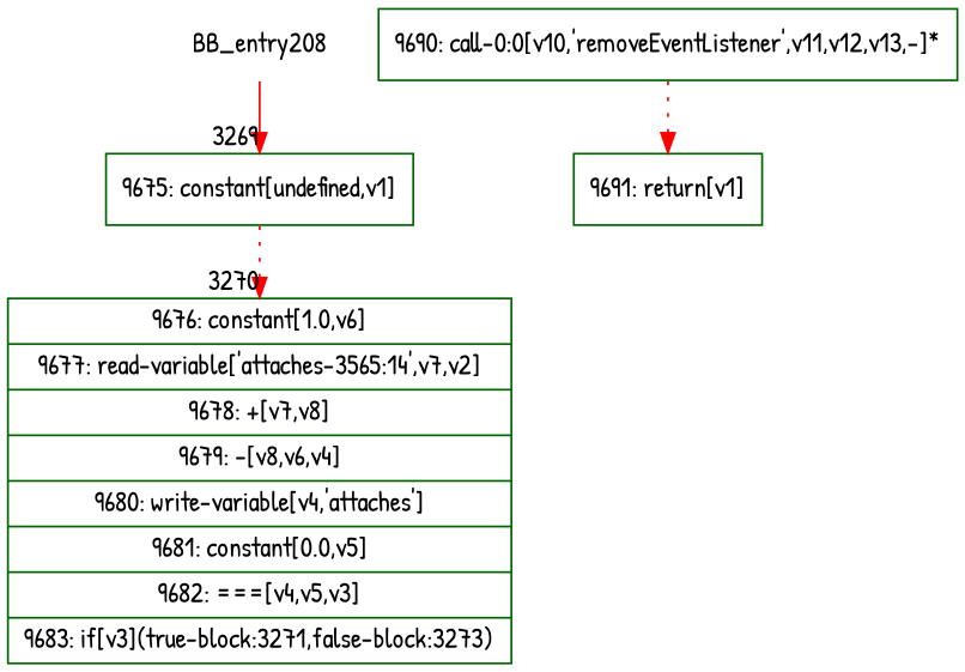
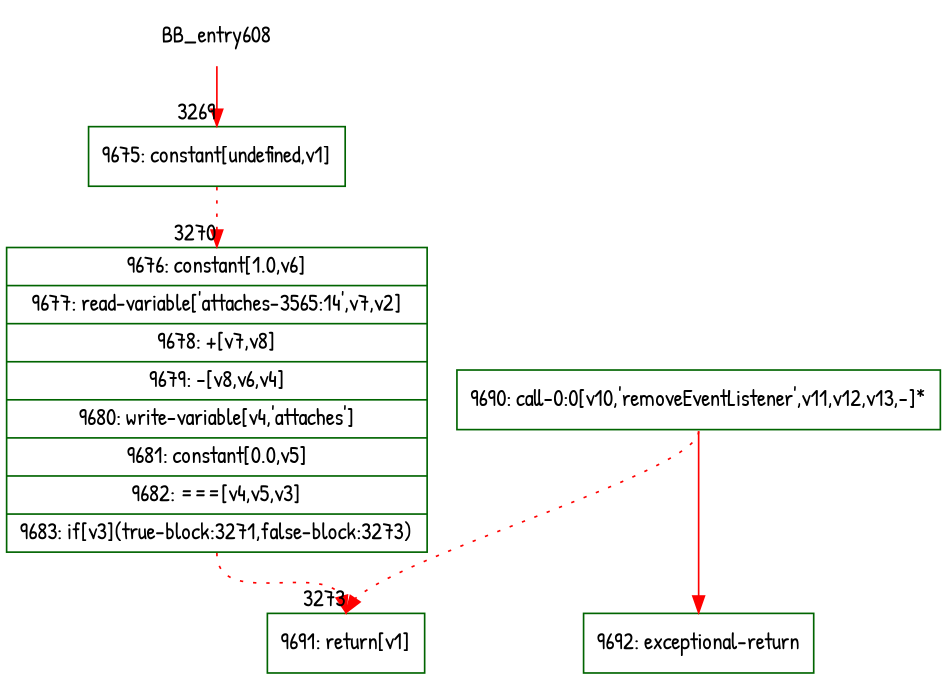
  digraph {
    fontname="Patrick Hand"
    rankdir=TD
    node [color=darkgreen fontname="Patrick Hand" shape=record]
    edge [color=red fontname="Patrick Hand" headport=n style=dotted tailport=s]
-   BB_entry208 [shape=none]
+   BB_entry208 [shape=none label=BB_entry608]
    n2 [label="{9675: constant[undefined,v1]}"]
    n3 [label="{9676: constant[1.0,v6]|9677: read-variable['attaches-3565:14',v7,v2]|9678: +[v7,v8]|9679: -[v8,v6,v4]|9680: write-variable[v4,'attaches']|9681: constant[0.0,v5]|9682: ===[v4,v5,v3]|9683: if[v3](true-block:3271,false-block:3273)}"]
    n4 [label="{9691: return[v1]}"]
+   n5 [label="{9692: exceptional-return}"]
    n6 [label="{9690: call-0:0[v10,'removeEventListener',v11,v12,v13,-]*}"]
    BB_entry208 -> n2 [headlabel="    3269" style=solid]
    n2 -> n3 [headlabel="      3270"]
+   n3 -> n4 [headlabel="      3273"]
    n6 -> n4
+   n6 -> n5 [style=solid]
  }
